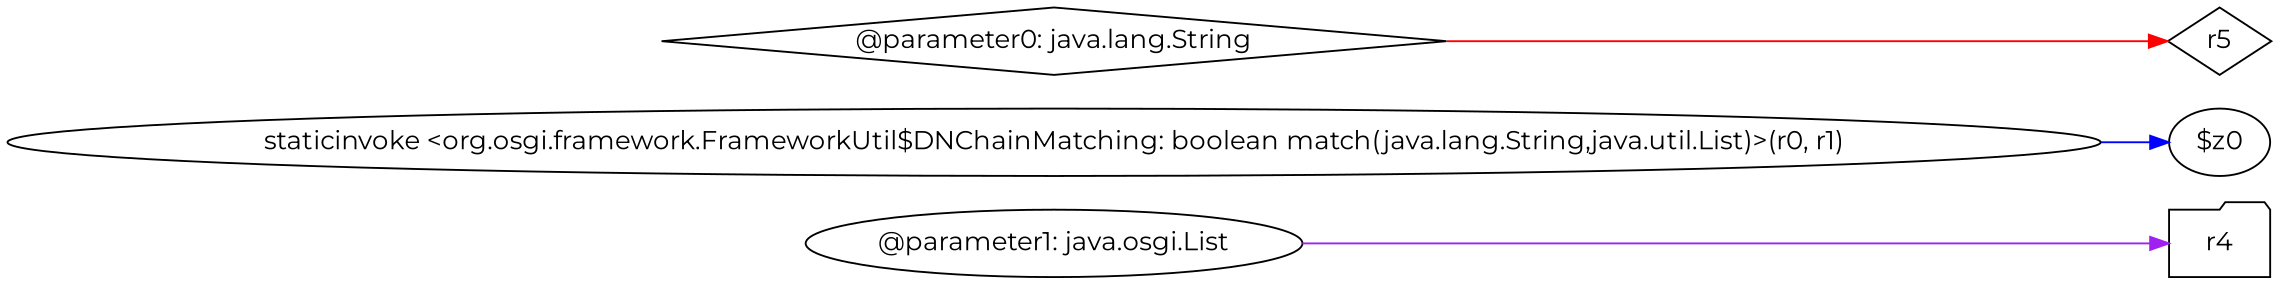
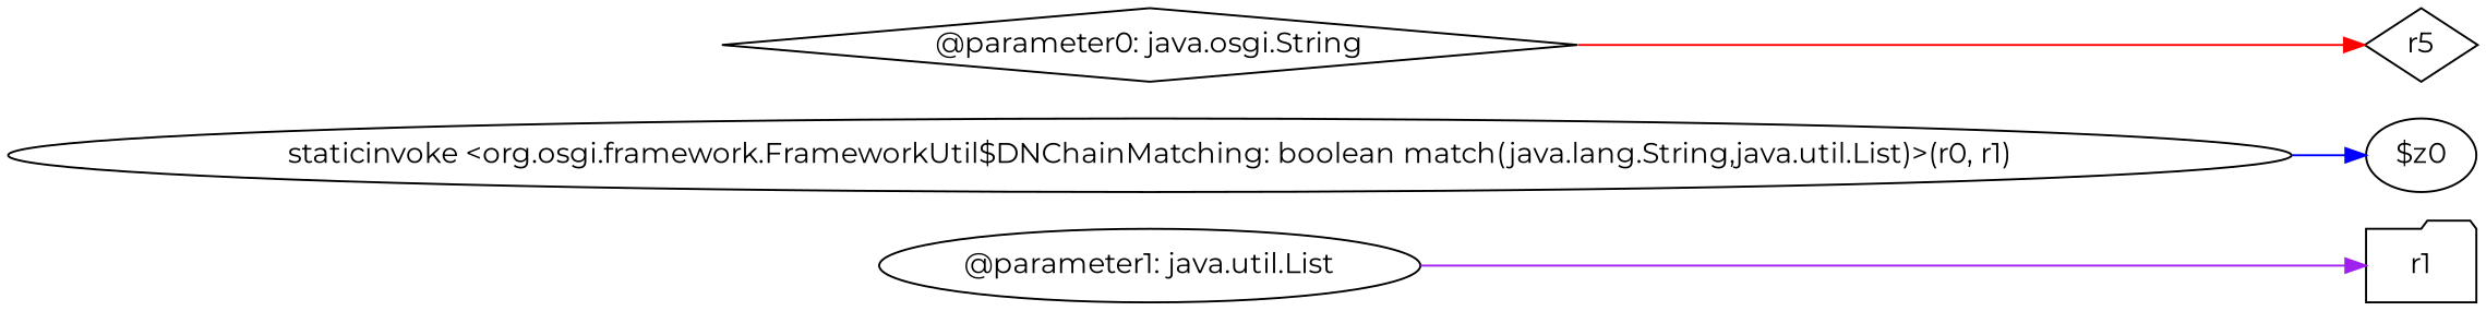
  digraph {
    fontname=Montserrat
    rankdir=LR
    node [fontname=Montserrat shape=ellipse]
    edge [fontname=Montserrat]
-   n1 [label="@parameter1: java.osgi.List"]
-   n2 [label=r4 shape=folder]
+   n1 [label="@parameter1: java.util.List"]
+   n2 [label=r1 shape=folder]
    n3 [label="staticinvoke <org.osgi.framework.FrameworkUtil$DNChainMatching: boolean match(java.lang.String,java.util.List)>(r0, r1)"]
    n4 [label="$z0"]
-   n5 [label="@parameter0: java.lang.String" shape=diamond]
+   n5 [label="@parameter0: java.osgi.String" shape=diamond]
    n6 [label=r5 shape=diamond]
    n1 -> n2 [color=purple]
    n3 -> n4 [color=blue]
    n5 -> n6 [color=red]
  }
